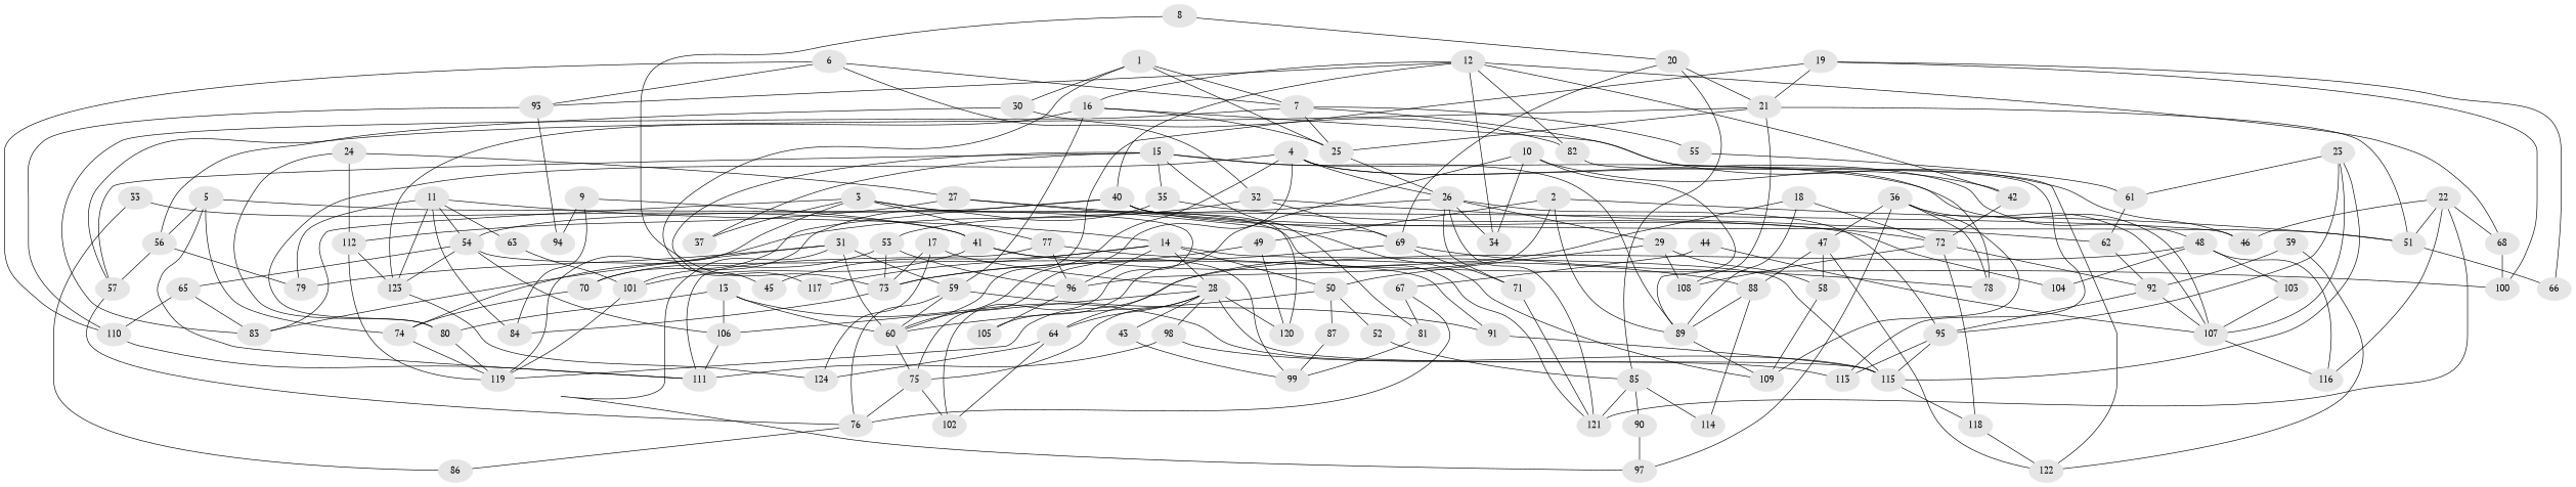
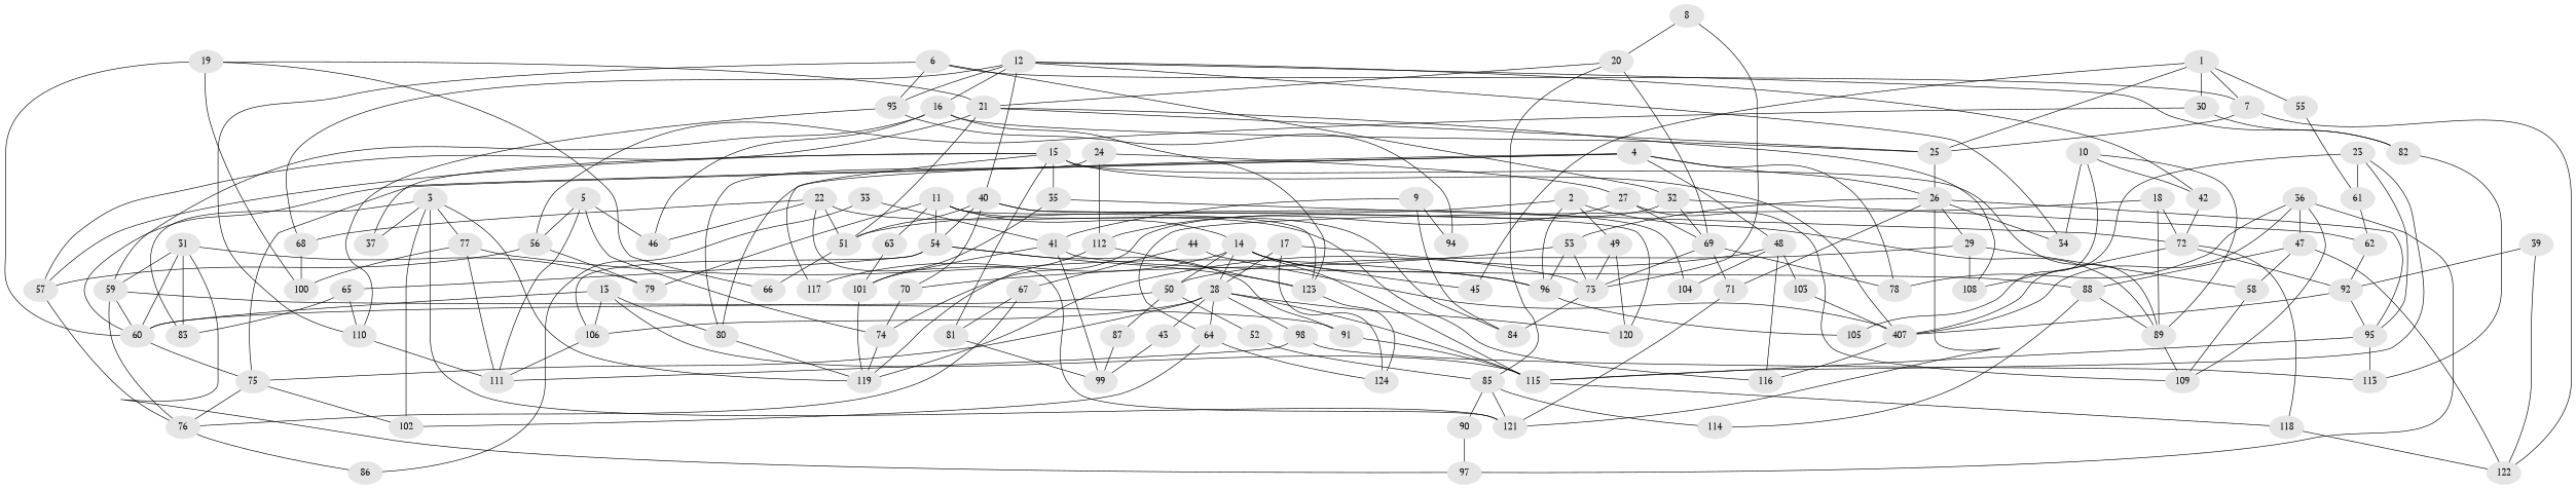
  graph {
    fontname="PT Serif"
    node [color=gray90 fontname="PT Serif" style=filled]
    edge [fontname="PT Serif"]
    1
    7
    25
    30
    45
    55
    83
    122
    26
    56
    82
    61
    2
    49
    51
    89
    96
    73
    120
    66
    109
    105
    3
    37
    77
    102
    119
    121
    111
    100
    4
    48
    60
    75
    78
    80
    53
    34
    95
    29
    71
    116
    104
    103
    76
    5
    46
    74
    79
    57
    6
    32
    93
    110
    69
    62
    94
    8
    20
    85
    21
    70
    9
    41
    84
    101
    88
    99
    90
    114
    10
    42
    72
    11
    14
    54
    63
    123
    115
    28
    50
    117
    106
    65
    91
    124
    12
    16
    40
    68
    59
    113
    13
    118
    64
    43
    98
    52
    87
    15
    35
    81
-   107
+   107 [label=407]
    17
    18
    108
    92
    19
    22
    23
    24
    27
    112
    58
    31
    97
    33
    86
    36
    47
    39
    44
    67
    1 -- 7
    1 -- 25
    1 -- 30
    1 -- 45
-   7 -- 55
+   1 -- 55
    7 -- 25
-   7 -- 83
    7 -- 122
    25 -- 26
    30 -- 56
    30 -- 82
    55 -- 61
    26 -- 121
    26 -- 53
    26 -- 34
    26 -- 95
    26 -- 29
    26 -- 71
    56 -- 79
    56 -- 57
    82 -- 113
    61 -- 62
    2 -- 49
    2 -- 51
    2 -- 89
    2 -- 96
    49 -- 73
    49 -- 120
    51 -- 66
    89 -- 109
    96 -- 105
    73 -- 84
    3 -- 83
    3 -- 37
    3 -- 77
    3 -- 102
    3 -- 119
    3 -- 121
    77 -- 96
    77 -- 111
    77 -- 100
    4 -- 26
    4 -- 48
    4 -- 60
    4 -- 75
    4 -- 78
    4 -- 80
    48 -- 119
    48 -- 116
    48 -- 104
    48 -- 103
    60 -- 75
    75 -- 102
    75 -- 76
    80 -- 119
    53 -- 96
    53 -- 73
    53 -- 70
    95 -- 115
    95 -- 113
    29 -- 50
    29 -- 108
    29 -- 58
    71 -- 121
    103 -- 107
    76 -- 86
    5 -- 56
    5 -- 111
    5 -- 46
    5 -- 74
    74 -- 119
    57 -- 76
    6 -- 7
    6 -- 32
    6 -- 93
    6 -- 110
    32 -- 74
    32 -- 69
    32 -- 62
    93 -- 110
    93 -- 94
    110 -- 111
    69 -- 73
    69 -- 78
    69 -- 71
    62 -- 92
    8 -- 73
    8 -- 20
    20 -- 69
    20 -- 85
    20 -- 21
    85 -- 121
    85 -- 90
    85 -- 114
    21 -- 25
    21 -- 51
    21 -- 57
    21 -- 108
    70 -- 74
    9 -- 94
    9 -- 41
    9 -- 84
    41 -- 101
    41 -- 88
    41 -- 99
    101 -- 119
    88 -- 89
    88 -- 114
    90 -- 97
    10 -- 89
    10 -- 105
    10 -- 34
    10 -- 42
    42 -- 72
    72 -- 118
    72 -- 108
    72 -- 92
    11 -- 79
    11 -- 84
    11 -- 14
    11 -- 54
    11 -- 63
    11 -- 123
    14 -- 45
    14 -- 96
    14 -- 115
    14 -- 28
    14 -- 50
    14 -- 117
    54 -- 123
    54 -- 106
    54 -- 65
    54 -- 91
    63 -- 101
    123 -- 124
    115 -- 118
    28 -- 120
    28 -- 75
    28 -- 115
    28 -- 106
    28 -- 64
    28 -- 43
    28 -- 98
    50 -- 60
    50 -- 52
    50 -- 87
    106 -- 111
    65 -- 83
    65 -- 110
    91 -- 115
    12 -- 82
    12 -- 34
    12 -- 93
    12 -- 42
    12 -- 16
    12 -- 40
    12 -- 68
    16 -- 25
    16 -- 46
    16 -- 123
    16 -- 59
    40 -- 51
    40 -- 120
    40 -- 104
    40 -- 70
    40 -- 54
    68 -- 100
    59 -- 60
    59 -- 76
    59 -- 91
    13 -- 60
    13 -- 80
    13 -- 115
    13 -- 106
    118 -- 122
    64 -- 102
    64 -- 124
    43 -- 99
    98 -- 111
    98 -- 113
    52 -- 85
    87 -- 99
    15 -- 89
    15 -- 37
    15 -- 57
    15 -- 117
    15 -- 35
    15 -- 81
    15 -- 107
    35 -- 101
    35 -- 72
    81 -- 99
    107 -- 116
    17 -- 73
    17 -- 28
    17 -- 124
    18 -- 89
    18 -- 72
    18 -- 64
    92 -- 95
    92 -- 107
    19 -- 66
    19 -- 100
    19 -- 60
    19 -- 21
    22 -- 51
    22 -- 121
    22 -- 116
    22 -- 46
    22 -- 68
    23 -- 61
    23 -- 95
    23 -- 115
    23 -- 107
    24 -- 80
    24 -- 27
    24 -- 112
    27 -- 109
    27 -- 69
    27 -- 112
    112 -- 119
    112 -- 123
    58 -- 109
    31 -- 83
    31 -- 60
    31 -- 79
    31 -- 59
    31 -- 97
    33 -- 41
    33 -- 86
    36 -- 109
    36 -- 78
    36 -- 107
    36 -- 97
    36 -- 47
    47 -- 122
    47 -- 88
    47 -- 58
    39 -- 122
    39 -- 92
    44 -- 107
    44 -- 67
    67 -- 76
    67 -- 81
  }
